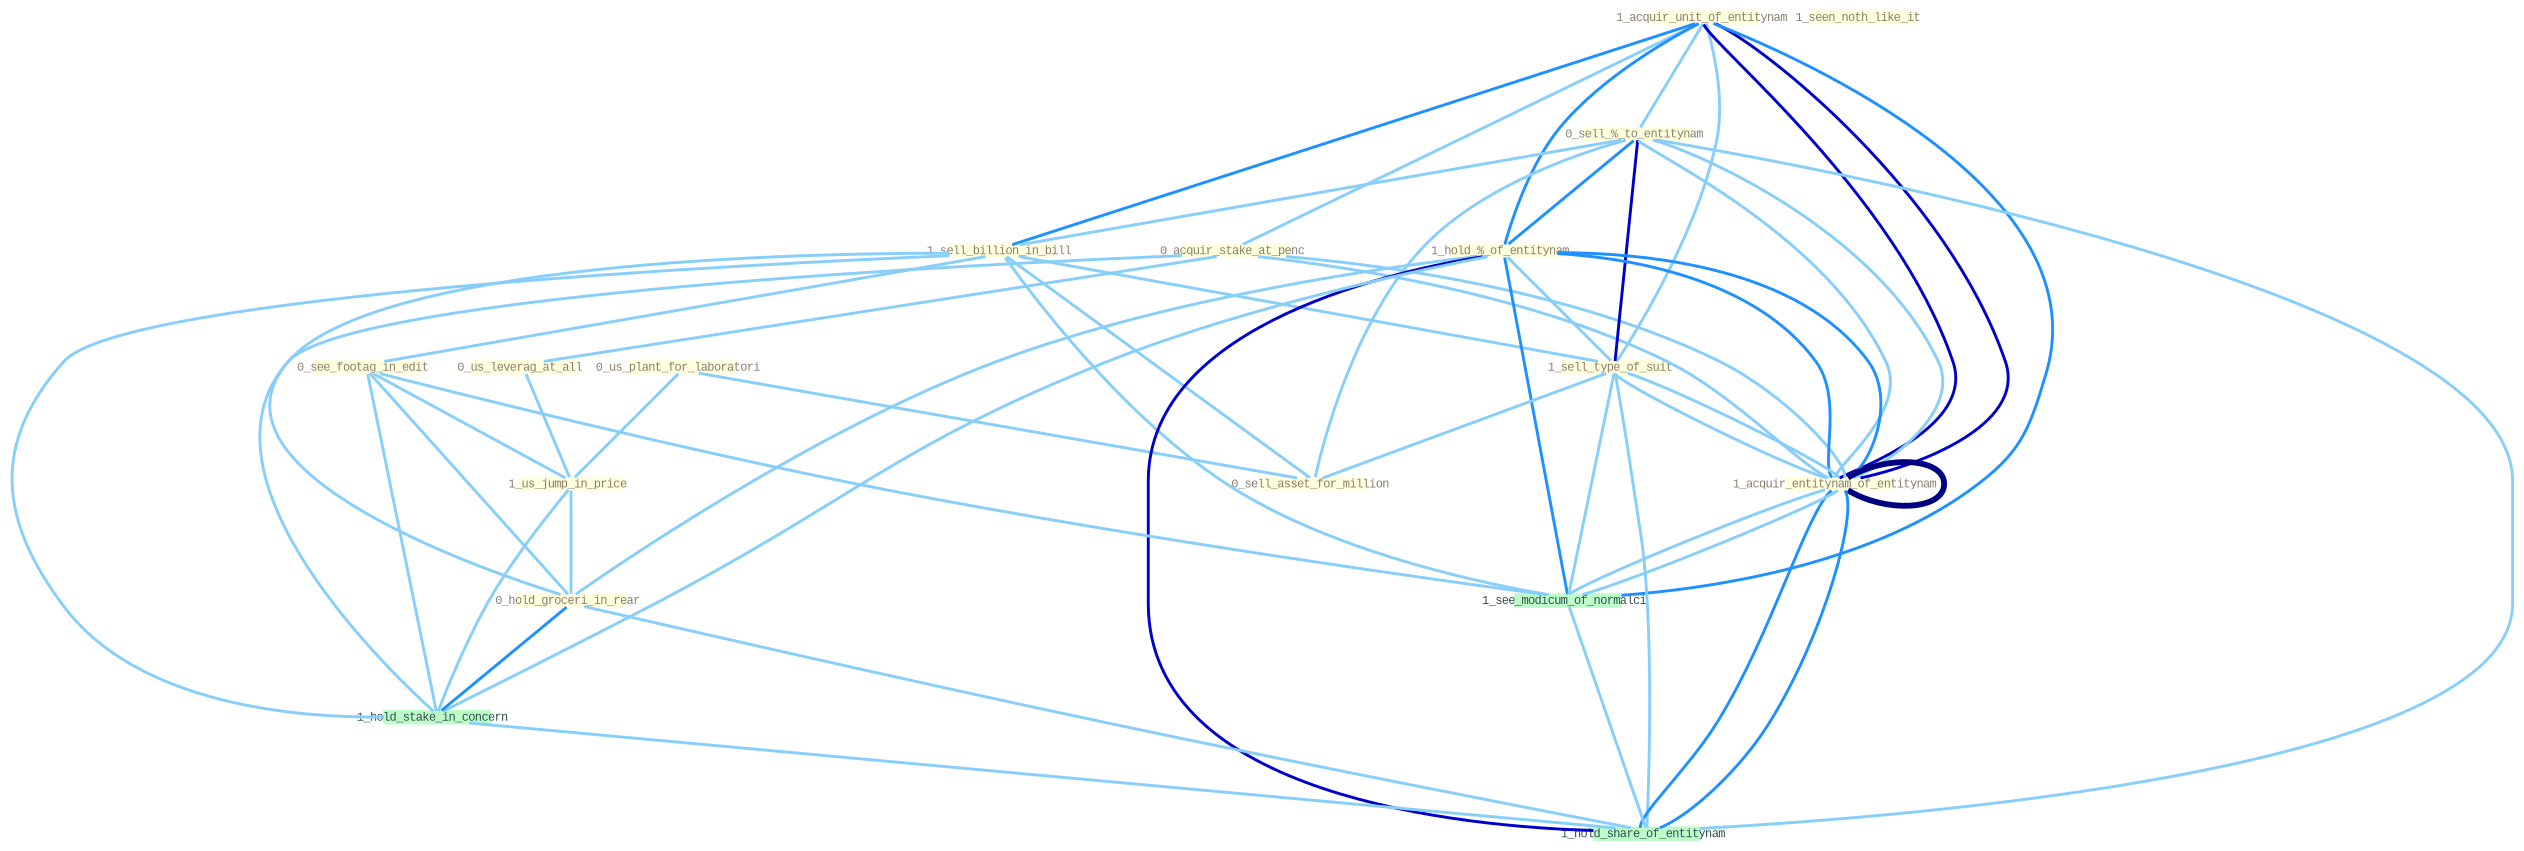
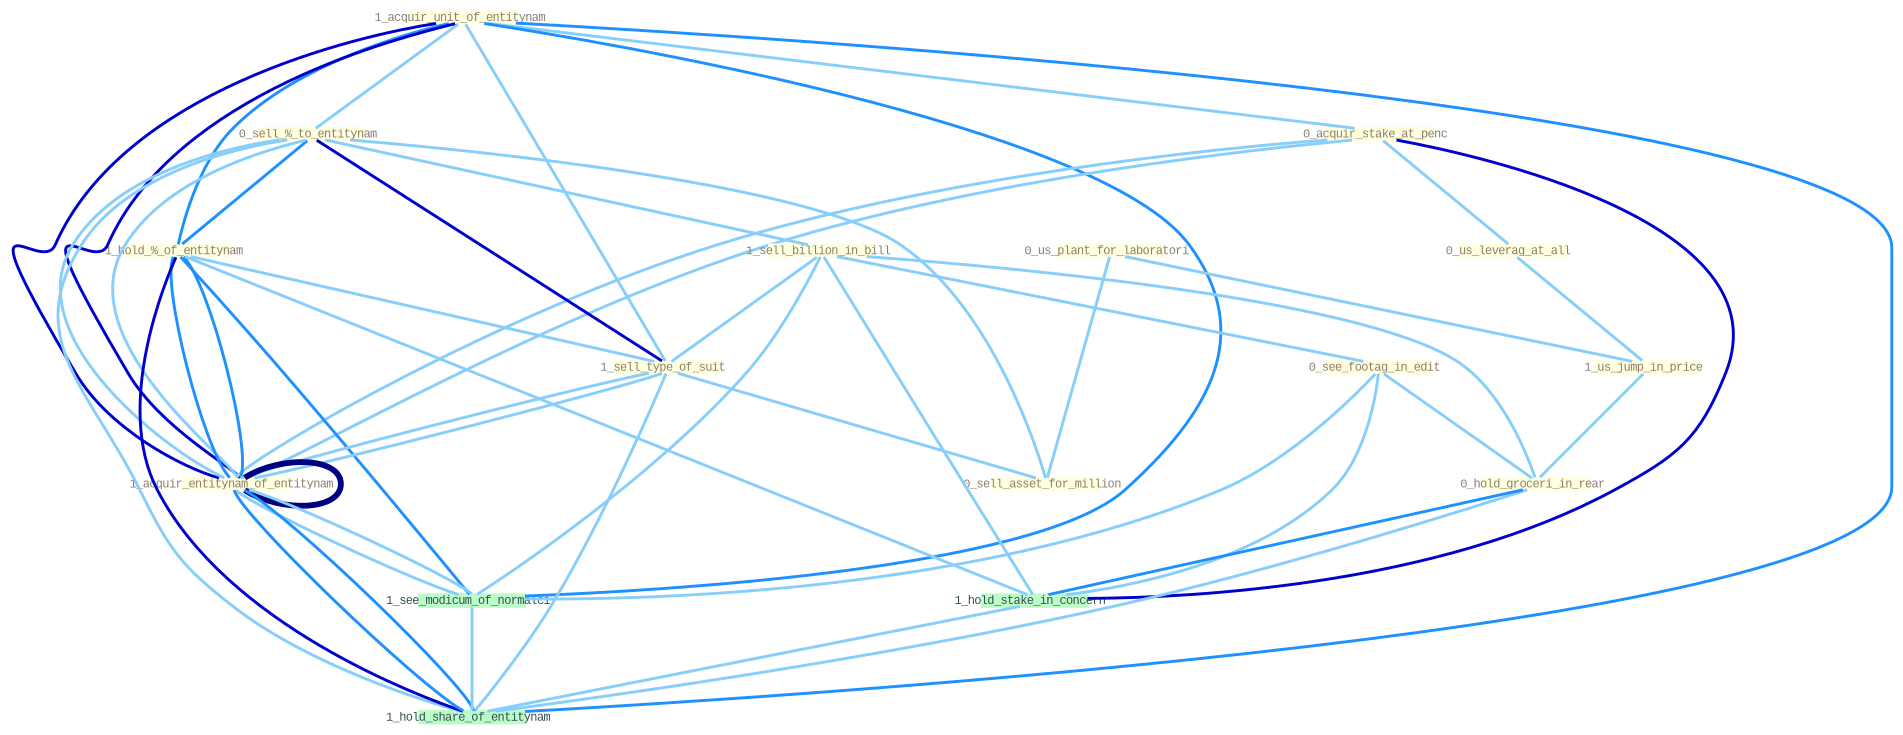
  graph {
    fontname="Liberation Mono"
    node [color="#ffffe0" fixedsize=true fontcolor="#8b7d6b" fontname="Liberation Mono" fontsize=4 shape=polygon style=filled]
    edge [color="#87cefa" fontname="Liberation Mono" w=1]
    "1_acquir_unit_of_entitynam " [height=.06 width=.5]
    "0_acquir_stake_at_penc " [height=.06 width=.5]
    "0_sell_%_to_entitynam " [height=.06 width=.5]
    "0_us_leverag_at_all " [height=.06 width=.5]
    "0_us_plant_for_laboratori " [height=.06 width=.5]
    "1_sell_billion_in_bill " [height=.06 width=.5]
    "1_hold_%_of_entitynam " [height=.06 width=.5]
    "1_sell_type_of_suit " [height=.06 width=.5]
    "0_see_footag_in_edit " [height=.06 width=.5]
    "1_acquir_entitynam_of_entitynam " [height=.06 width=.5]
    "0_sell_asset_for_million " [height=.06 width=.5]
-   "1_seen_noth_like_it " [height=.06 width=.5]
    "1_us_jump_in_price " [height=.06 width=.5]
    "0_hold_groceri_in_rear " [height=.06 width=.5]
    "1_see_modicum_of_normalci " [color="#BDFCC9" fontcolor="#2f4f4f" height=.06 width=.5]
    "1_hold_share_of_entitynam " [color="#BDFCC9" fontcolor="#2f4f4f" height=.06 width=.5]
    "1_hold_stake_in_concern " [color="#BDFCC9" fontcolor="#2f4f4f" height=.06 width=.5]
    subgraph sub_1 {
      "1_acquir_unit_of_entitynam "
      "0_acquir_stake_at_penc "
      "0_sell_%_to_entitynam "
      "0_us_leverag_at_all "
      "0_us_plant_for_laboratori "
      "1_sell_billion_in_bill "
      "1_hold_%_of_entitynam "
      "1_sell_type_of_suit "
      "0_see_footag_in_edit "
      "1_acquir_entitynam_of_entitynam "
      "0_sell_asset_for_million "
-     "1_seen_noth_like_it "
      "1_us_jump_in_price "
      "0_hold_groceri_in_rear "
    }
    subgraph sub_2 {
    }
    "1_acquir_unit_of_entitynam " -- "0_acquir_stake_at_penc "
    "1_acquir_unit_of_entitynam " -- "0_sell_%_to_entitynam "
    "1_acquir_unit_of_entitynam " -- "1_hold_%_of_entitynam " [color="#1e90ff" w=2]
    "1_acquir_unit_of_entitynam " -- "1_sell_type_of_suit "
    "1_acquir_unit_of_entitynam " -- "1_acquir_entitynam_of_entitynam " [color="#0000cd" w=3]
    "1_acquir_unit_of_entitynam " -- "1_acquir_entitynam_of_entitynam " [color="#0000cd" w=3]
    "1_acquir_unit_of_entitynam " -- "1_see_modicum_of_normalci " [color="#1e90ff"]
-   "1_acquir_unit_of_entitynam " -- "1_sell_billion_in_bill " [color="#1e90ff" w=2]
+   "1_acquir_unit_of_entitynam " -- "1_hold_share_of_entitynam " [color="#1e90ff" w=2]
    "0_acquir_stake_at_penc " -- "0_us_leverag_at_all "
    "0_acquir_stake_at_penc " -- "1_acquir_entitynam_of_entitynam "
    "0_acquir_stake_at_penc " -- "1_acquir_entitynam_of_entitynam "
-   "0_acquir_stake_at_penc " -- "1_hold_stake_in_concern "
+   "0_acquir_stake_at_penc " -- "1_hold_stake_in_concern " [color="#0000cd"]
    "0_sell_%_to_entitynam " -- "1_sell_billion_in_bill "
    "0_sell_%_to_entitynam " -- "1_hold_%_of_entitynam " [color="#1e90ff" w=2]
    "0_sell_%_to_entitynam " -- "1_sell_type_of_suit " [color="#0000cd"]
    "0_sell_%_to_entitynam " -- "1_acquir_entitynam_of_entitynam "
    "0_sell_%_to_entitynam " -- "1_acquir_entitynam_of_entitynam "
    "0_sell_%_to_entitynam " -- "0_sell_asset_for_million "
    "0_sell_%_to_entitynam " -- "1_hold_share_of_entitynam "
    "0_us_leverag_at_all " -- "1_us_jump_in_price "
    "0_us_plant_for_laboratori " -- "0_sell_asset_for_million "
    "0_us_plant_for_laboratori " -- "1_us_jump_in_price "
    "1_sell_billion_in_bill " -- "1_sell_type_of_suit "
    "1_sell_billion_in_bill " -- "0_see_footag_in_edit "
-   "1_sell_billion_in_bill " -- "0_sell_asset_for_million "
    "1_sell_billion_in_bill " -- "0_hold_groceri_in_rear "
    "1_sell_billion_in_bill " -- "1_see_modicum_of_normalci "
    "1_sell_billion_in_bill " -- "1_hold_stake_in_concern "
    "1_hold_%_of_entitynam " -- "1_sell_type_of_suit "
    "1_hold_%_of_entitynam " -- "1_acquir_entitynam_of_entitynam " [color="#1e90ff" w=2]
    "1_hold_%_of_entitynam " -- "1_acquir_entitynam_of_entitynam " [color="#1e90ff" w=2]
-   "1_hold_%_of_entitynam " -- "0_hold_groceri_in_rear "
    "1_hold_%_of_entitynam " -- "1_see_modicum_of_normalci " [color="#1e90ff"]
    "1_hold_%_of_entitynam " -- "1_hold_share_of_entitynam " [color="#0000cd" w=3]
    "1_hold_%_of_entitynam " -- "1_hold_stake_in_concern "
    "1_sell_type_of_suit " -- "1_acquir_entitynam_of_entitynam "
    "1_sell_type_of_suit " -- "1_acquir_entitynam_of_entitynam "
    "1_sell_type_of_suit " -- "0_sell_asset_for_million "
-   "1_sell_type_of_suit " -- "1_see_modicum_of_normalci "
    "1_sell_type_of_suit " -- "1_hold_share_of_entitynam "
-   "0_see_footag_in_edit " -- "1_us_jump_in_price "
    "0_see_footag_in_edit " -- "0_hold_groceri_in_rear "
    "0_see_footag_in_edit " -- "1_see_modicum_of_normalci "
    "0_see_footag_in_edit " -- "1_hold_stake_in_concern "
    "1_acquir_entitynam_of_entitynam " -- "1_acquir_entitynam_of_entitynam " [color="#000080" style=bold w=4]
    "1_acquir_entitynam_of_entitynam " -- "1_see_modicum_of_normalci "
    "1_acquir_entitynam_of_entitynam " -- "1_hold_share_of_entitynam " [color="#1e90ff" w=2]
    "1_acquir_entitynam_of_entitynam " -- "1_hold_share_of_entitynam " [color="#1e90ff" w=2]
    "1_us_jump_in_price " -- "0_hold_groceri_in_rear "
-   "1_us_jump_in_price " -- "1_hold_stake_in_concern "
    "0_hold_groceri_in_rear " -- "1_hold_share_of_entitynam "
    "0_hold_groceri_in_rear " -- "1_hold_stake_in_concern " [color="#1e90ff" w=2]
    "1_see_modicum_of_normalci " -- "1_acquir_entitynam_of_entitynam "
    "1_see_modicum_of_normalci " -- "1_hold_share_of_entitynam "
    "1_hold_stake_in_concern " -- "1_hold_share_of_entitynam "
  }
